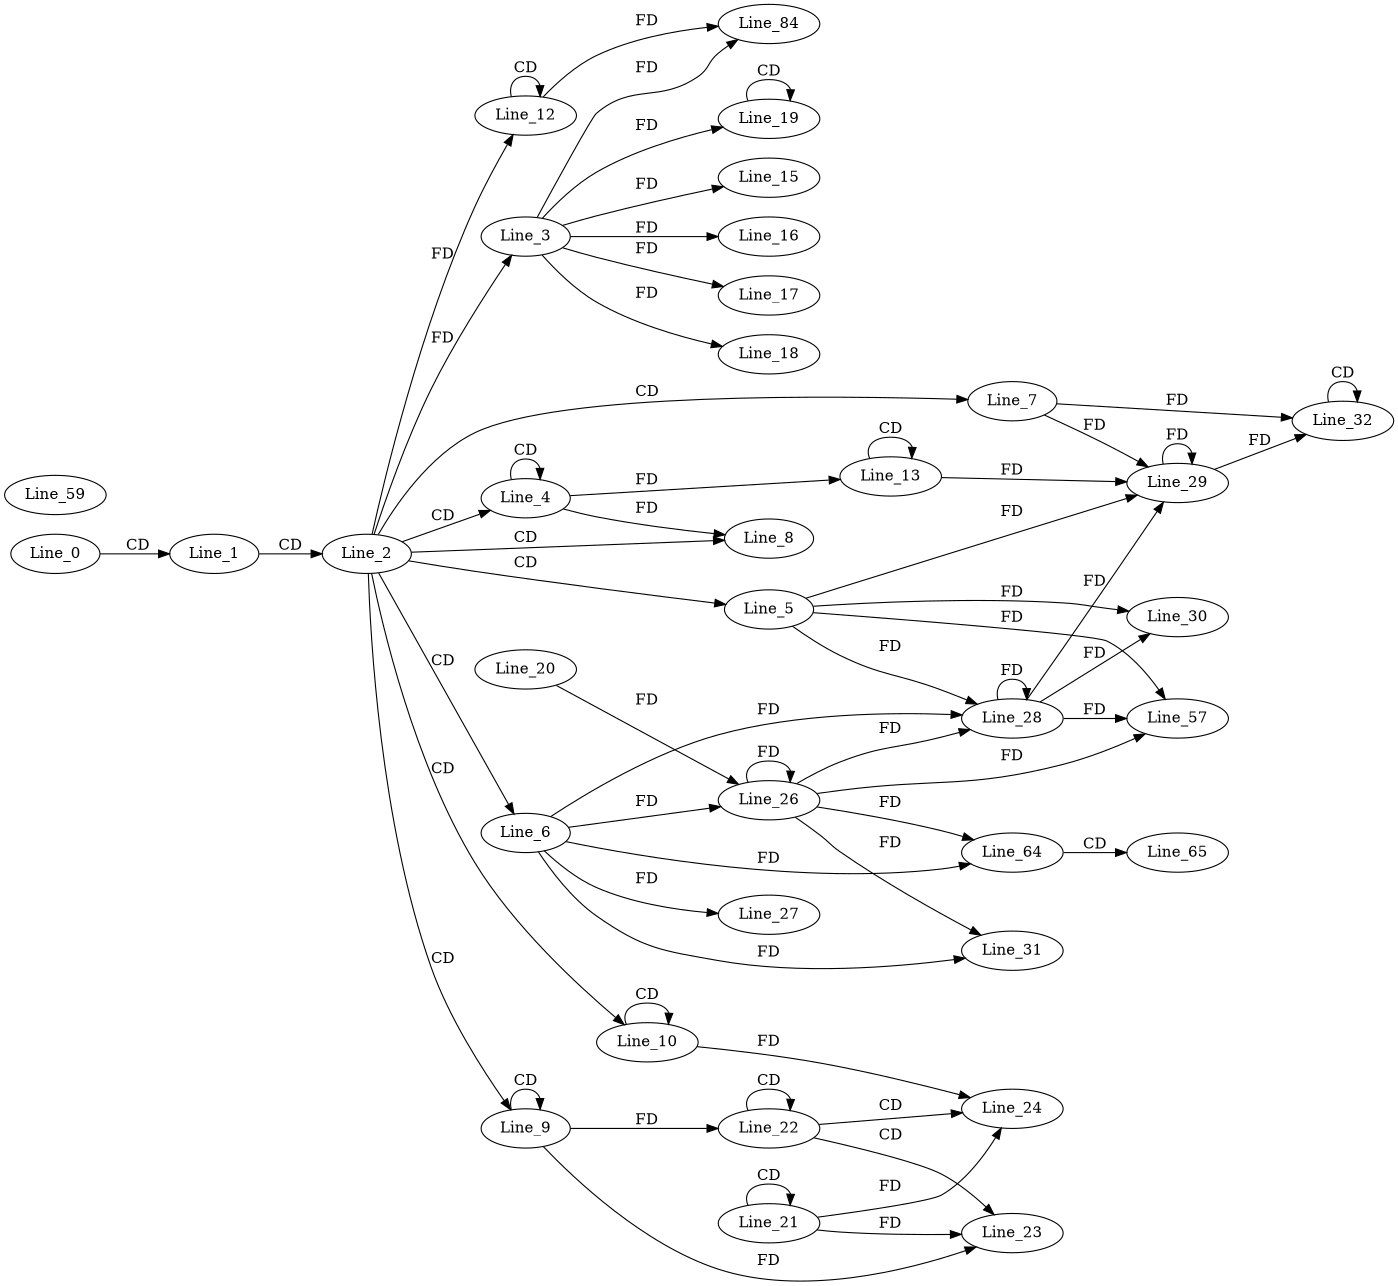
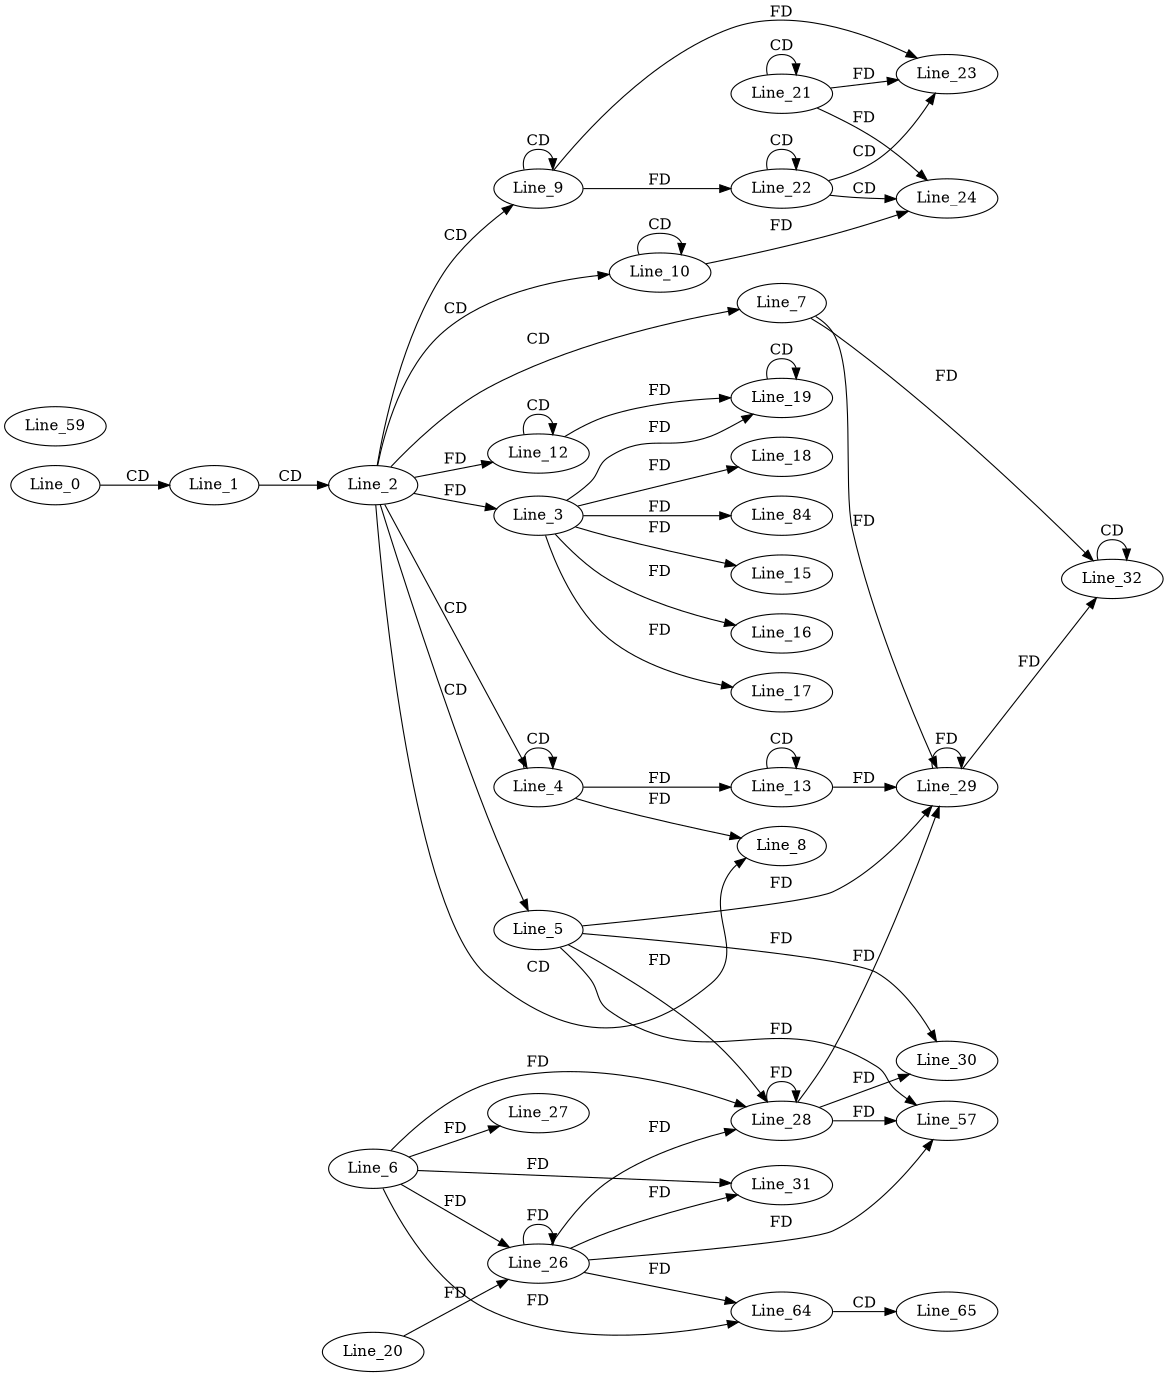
  digraph {
    rankdir=LR
    Line_0
    Line_1
    Line_2
    Line_3
    Line_4
    Line_5
    Line_6
    Line_7
    Line_8
    Line_9
    Line_10
    Line_12
    n13 [label=Line_84]
    Line_15
    Line_16
    Line_17
    Line_18
    Line_19
    Line_13
    Line_28
    Line_29
    Line_30
    Line_57
    Line_26
    Line_27
    Line_31
    Line_64
    Line_32
    Line_22
    Line_23
    Line_24
    Line_65
    Line_21
    Line_20
    Line_59
    Line_0 -> Line_1 [label=CD]
    Line_1 -> Line_2 [label=CD]
    Line_2 -> Line_3 [label=FD]
    Line_2 -> Line_4 [label=CD]
    Line_2 -> Line_5 [label=CD]
-   Line_2 -> Line_6 [label=CD]
    Line_2 -> Line_7 [label=CD]
    Line_2 -> Line_8 [label=CD]
    Line_2 -> Line_9 [label=CD]
    Line_2 -> Line_10 [label=CD]
    Line_2 -> Line_12 [label=FD]
    Line_3 -> n13 [label=FD]
    Line_3 -> Line_15 [label=FD]
    Line_3 -> Line_16 [label=FD]
    Line_3 -> Line_17 [label=FD]
    Line_3 -> Line_18 [label=FD]
    Line_3 -> Line_19 [label=FD]
    Line_4 -> Line_4 [label=CD]
    Line_4 -> Line_8 [label=FD]
    Line_4 -> Line_13 [label=FD]
    Line_5 -> Line_28 [label=FD]
    Line_5 -> Line_29 [label=FD]
    Line_5 -> Line_30 [label=FD]
    Line_5 -> Line_57 [label=FD]
    Line_6 -> Line_28 [label=FD]
    Line_6 -> Line_26 [label=FD]
    Line_6 -> Line_27 [label=FD]
    Line_6 -> Line_31 [label=FD]
    Line_6 -> Line_64 [label=FD]
    Line_7 -> Line_29 [label=FD]
    Line_7 -> Line_32 [label=FD]
    Line_9 -> Line_9 [label=CD]
    Line_9 -> Line_22 [label=FD]
    Line_9 -> Line_23 [label=FD]
    Line_10 -> Line_10 [label=CD]
    Line_10 -> Line_24 [label=FD]
    Line_12 -> Line_12 [label=CD]
-   Line_12 -> n13 [label=FD]
+   Line_12 -> Line_19 [label=FD]
    Line_19 -> Line_19 [label=CD]
    Line_13 -> Line_13 [label=CD]
    Line_13 -> Line_29 [label=FD]
    Line_28 -> Line_28 [label=FD]
    Line_28 -> Line_29 [label=FD]
    Line_28 -> Line_30 [label=FD]
    Line_28 -> Line_57 [label=FD]
    Line_29 -> Line_29 [label=FD]
    Line_29 -> Line_32 [label=FD]
    Line_26 -> Line_28 [label=FD]
    Line_26 -> Line_57 [label=FD]
    Line_26 -> Line_26 [label=FD]
    Line_26 -> Line_31 [label=FD]
    Line_26 -> Line_64 [label=FD]
    Line_64 -> Line_65 [label=CD]
    Line_32 -> Line_32 [label=CD]
    Line_22 -> Line_22 [label=CD]
    Line_22 -> Line_23 [label=CD]
    Line_22 -> Line_24 [label=CD]
    Line_21 -> Line_23 [label=FD]
    Line_21 -> Line_24 [label=FD]
    Line_21 -> Line_21 [label=CD]
    Line_20 -> Line_26 [label=FD]
  }
